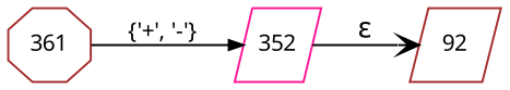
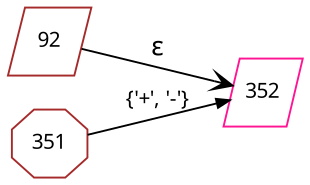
  digraph {
    fontname="Noto Sans"
    rankdir=LR
    node [color=brown fixedsize=true fontname="Noto Sans" fontsize=11 shape=parallelogram peripheries=1]
    edge [fontname="Noto Sans"]
    n1 [label=92 width=.6 peripheries=""]
    n2 [color=deeppink label=352 width=.55]
-   n3 [label=361 shape=octagon width=.55]
-   n2 -> n1 [arrowhead=vee label="&epsilon;"]
+   n3 [label=351 shape=octagon width=.55]
+   n1 -> n2 [arrowhead=vee label="&epsilon;"]
    n3 -> n2 [arrowhead=normal arrowsize=.7 fontsize=11 label="{'+', '-'}"]
  }
